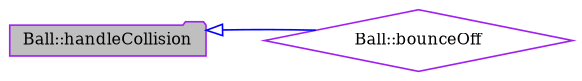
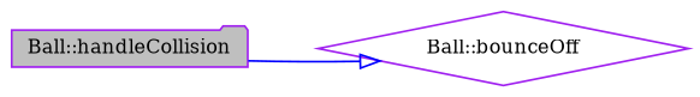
  digraph {
    rankdir=LR
    fontname="DejaVu Serif"
    node [color=purple fontname="DejaVu Serif" fontsize=10 style=filled]
    n1 [fillcolor=grey75 fontcolor=black height=0.2 label="Ball::handleCollision" shape=folder width=0.4]
    n2 [fillcolor=white height=0.2 label="Ball::bounceOff" shape=diamond width=0.4]
-   n2 -> n1 [color=blue fontname="DejaVu Serif" fontsize=10 labelfontname=Helvetica labelfontsize=10 style=solid arrowhead=onormal]
+   n1 -> n2 [color=blue fontname="DejaVu Serif" fontsize=10 labelfontname=Helvetica labelfontsize=10 style=solid arrowhead=onormal]
  }
